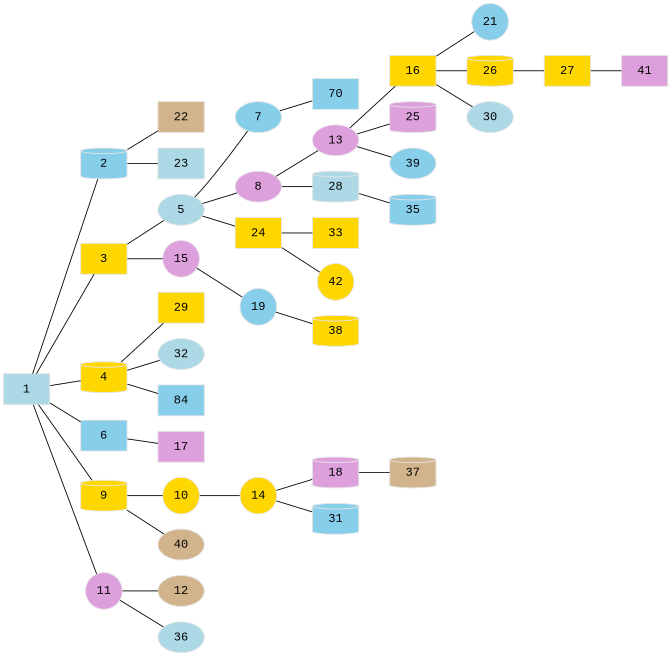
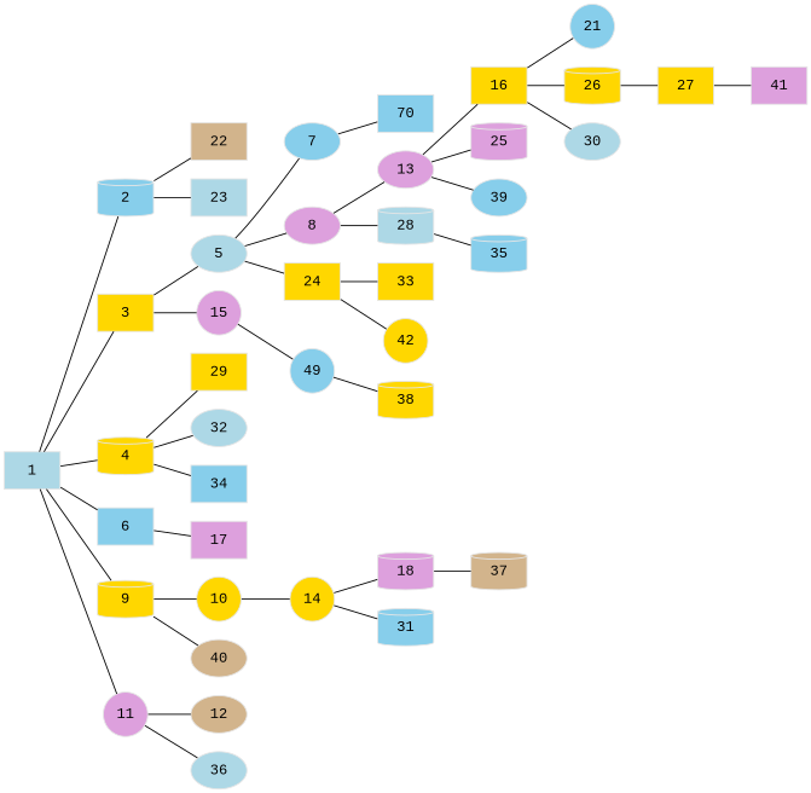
  graph {
    fontname="Liberation Mono"
    rankdir=LR
    node [color=gray90 fillcolor=gold fontname="Liberation Mono" shape=box style=filled]
    edge [fontname="Liberation Mono" weight=1.0]
    1 [fillcolor=lightblue]
    2 [fillcolor=skyblue shape=cylinder]
    3
    4 [shape=cylinder]
    6 [fillcolor=skyblue]
    9 [shape=cylinder]
    11 [fillcolor=plum shape=circle]
    22 [fillcolor=tan]
    23 [fillcolor=lightblue]
    5 [fillcolor=lightblue shape=ellipse]
    15 [fillcolor=plum shape=circle]
    29
    32 [fillcolor=lightblue shape=ellipse]
-   34 [fillcolor=skyblue label=84]
+   34 [fillcolor=skyblue]
    17 [fillcolor=plum]
    10 [shape=circle]
    40 [fillcolor=tan shape=ellipse]
    12 [fillcolor=tan shape=ellipse]
    36 [fillcolor=lightblue shape=ellipse]
    7 [fillcolor=skyblue shape=ellipse]
    8 [fillcolor=plum shape=ellipse]
    24
-   19 [fillcolor=skyblue shape=circle]
+   19 [fillcolor=skyblue shape=circle label=49]
    n24 [fillcolor=skyblue label=70]
    13 [fillcolor=plum shape=ellipse]
    28 [fillcolor=lightblue shape=cylinder]
    33
    42 [shape=circle]
    16
    25 [fillcolor=plum shape=cylinder]
    39 [fillcolor=skyblue shape=ellipse]
    35 [fillcolor=skyblue shape=cylinder]
    14 [shape=circle]
    18 [fillcolor=plum shape=cylinder]
    31 [fillcolor=skyblue shape=cylinder]
    21 [fillcolor=skyblue shape=circle]
    26 [shape=cylinder]
    30 [fillcolor=lightblue shape=ellipse]
    37 [fillcolor=tan shape=cylinder]
    38 [shape=cylinder]
    27
    41 [fillcolor=plum]
    1 -- 2
    1 -- 3
    1 -- 4
    1 -- 6
    1 -- 9
    1 -- 11
    2 -- 22
    2 -- 23
    3 -- 5
    3 -- 15
    4 -- 29
    4 -- 32
    4 -- 34
    6 -- 17
    9 -- 10
    9 -- 40
    11 -- 12
    11 -- 36
    5 -- 7
    5 -- 8
    5 -- 24
    15 -- 19
    10 -- 14
    7 -- n24
    8 -- 13
    8 -- 28
    24 -- 33
    24 -- 42
    19 -- 38
    13 -- 16
    13 -- 25
    13 -- 39
    28 -- 35
    16 -- 21
    16 -- 26
    16 -- 30
    14 -- 18
    14 -- 31
    18 -- 37
    26 -- 27
    27 -- 41
  }
